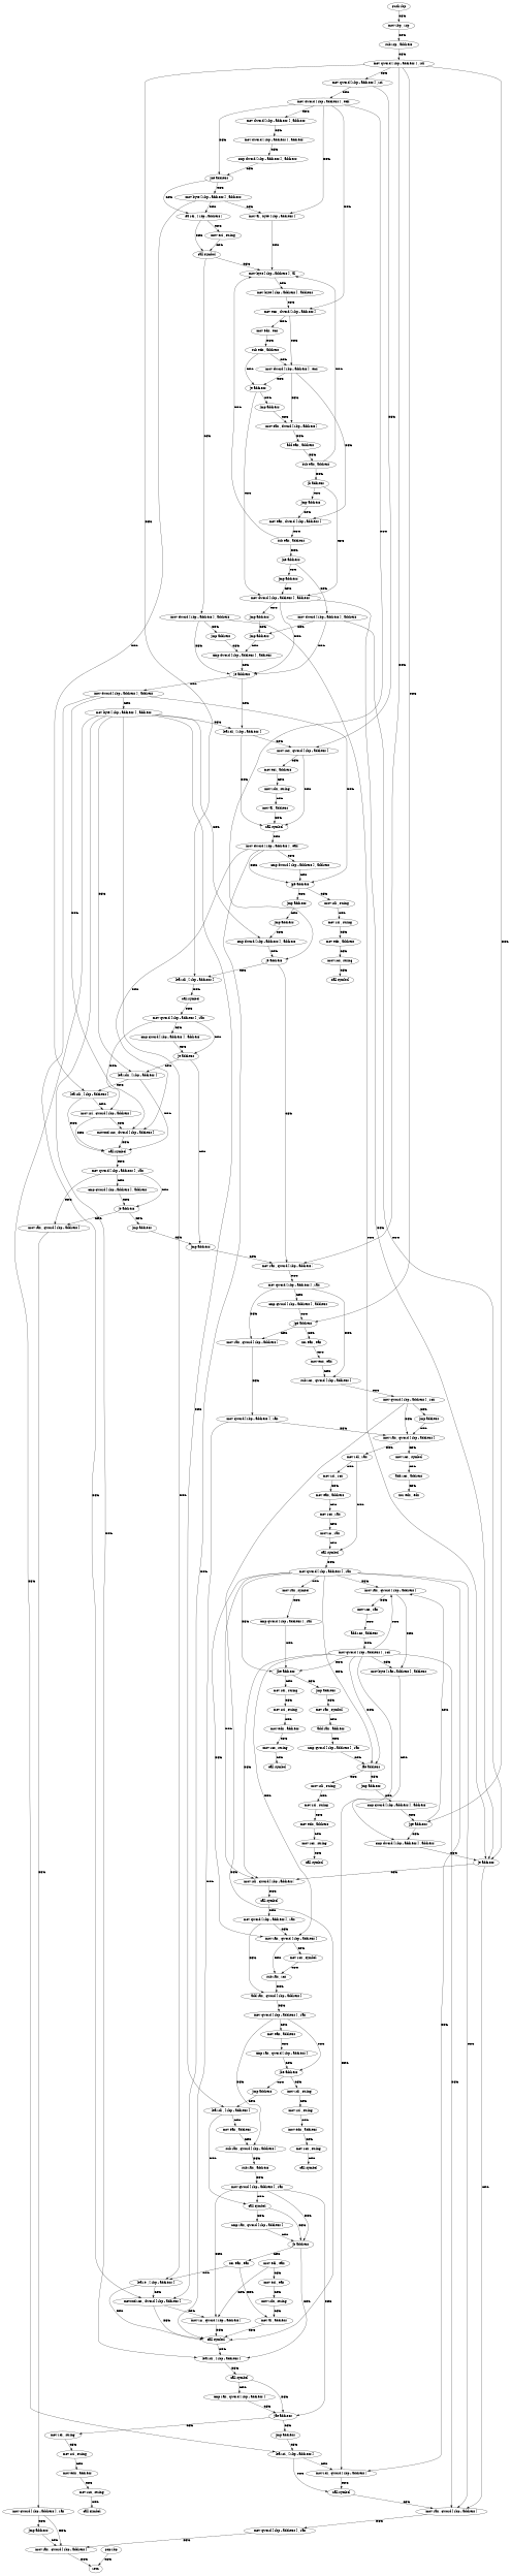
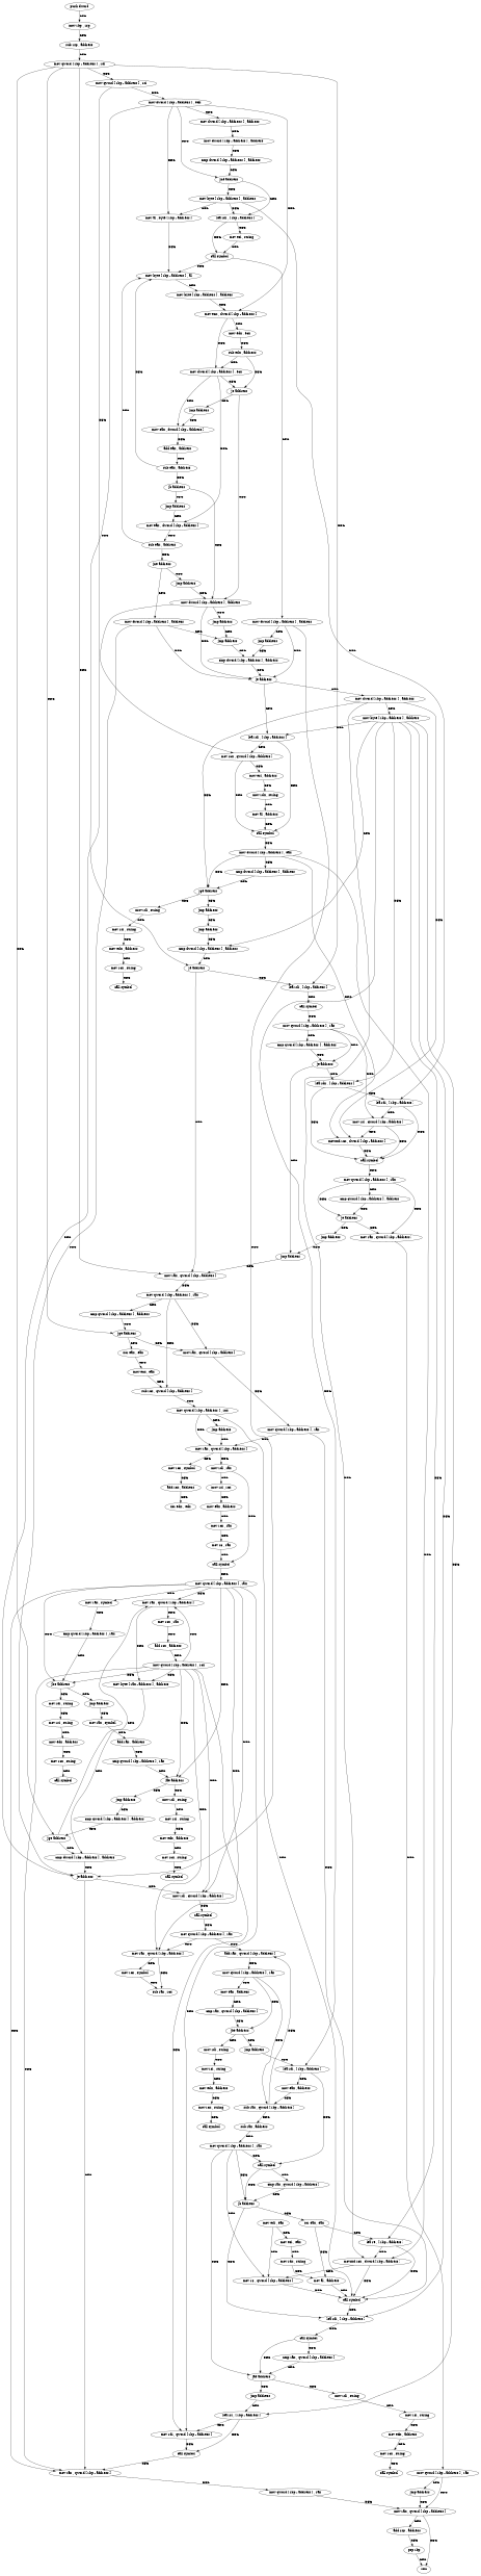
  digraph {
-   n1 [label="push rbp"]
+   n1 [label="push dword"]
    n2 [label="mov rbp , rsp"]
    n3 [label="sub rsp , address"]
    n4 [label="mov qword [ rbp - address ] , rdi"]
    n5 [label="mov qword [ rbp - address ] , rsi"]
    n6 [label="mov rax , qword [ rbp - address ]"]
    n7 [label="jge address"]
    n8 [label="lea rdi , [ rbp - address ]"]
    n9 [label="jge address"]
    n10 [label="mov dword [ rbp - address ] , edx"]
    n11 [label="mov rcx , qword [ rbp - address ]"]
    n12 [label="mov qword [ rbp - address ] , rax"]
    n13 [label="mov rax , qword [ rbp - address ]"]
    n14 [label="xor eax , eax"]
    n15 [label="call symbol"]
    n16 [label="mov rax , qword [ rbp - address ]"]
    n17 [label="cmp dword [ rbp - address ] , address"]
    n18 [label="mov dword [ rbp - address ] , address"]
    n19 [label="jne address"]
    n20 [label="mov al , byte [ rbp - address ]"]
    n21 [label="mov ecx , dword [ rbp - address ]"]
    n22 [label="je address"]
    n23 [label="call symbol"]
    n24 [label="mov esi , address"]
    n25 [label="mov dword [ rbp - address ] , address"]
    n26 [label="mov byte [ rbp - address ] , address"]
    n27 [label="lea rdi , [ rbp - address ]"]
    n28 [label="mov byte [ rbp - address ] , al"]
    n29 [label="mov edx , ecx"]
    n30 [label="mov dword [ rbp - address ] , ecx"]
    n31 [label="cmp dword [ rbp - address ] , address"]
    n32 [label="lea rdi , [ rbp - address ]"]
    n33 [label="mov esi , string"]
    n34 [label="call symbol"]
    n35 [label="mov rsi , qword [ rbp - address ]"]
    n36 [label="call symbol"]
    n37 [label="mov dword [ rbp - address ] , address"]
    n38 [label="mov byte [ rbp - address ] , address"]
    n39 [label="sub edx , address"]
    n40 [label="je address"]
    n41 [label="mov eax , dword [ rbp - address ]"]
    n42 [label="mov eax , dword [ rbp - address ]"]
    n43 [label="mov dword [ rbp - address ] , address"]
    n44 [label="jmp address"]
    n45 [label="add eax , address"]
    n46 [label="sub eax , address"]
    n47 [label="jmp address"]
    n48 [label="je address"]
    n49 [label="je address"]
    n50 [label="jmp address"]
    n51 [label="mov dword [ rbp - address ] , address"]
    n52 [label="lea rdi , [ rbp - address ]"]
    n53 [label="mov rax , qword [ rbp - address ]"]
    n54 [label="mov rdi , qword [ rbp - address ]"]
    n55 [label="jmp address"]
    n56 [label="cmp dword [ rbp - address ] , address"]
    n57 [label="sub eax , address"]
    n58 [label="mov byte [ rbp - address ] , address"]
    n59 [label="jge address"]
    n60 [label="movsxd rcx , dword [ rbp - address ]"]
    n61 [label="movsxd rcx , dword [ rbp - address ]"]
    n62 [label="cmp dword [ rbp - address ] , address"]
    n63 [label="lea rdx , [ rbp - address ]"]
    n64 [label="lea rdi , [ rbp - address ]"]
    n65 [label="lea rdi , [ rbp - address ]"]
    n66 [label="lea r9 , [ rbp - address ]"]
    n67 [label="lea rsi , [ rbp - address ]"]
    n68 [label="mov rdi , string"]
    n69 [label="jmp address"]
    n70 [label="call symbol"]
    n71 [label="mov r8 , qword [ rbp - address ]"]
    n72 [label="mov dword [ rbp - address ] , eax"]
    n73 [label="jb address"]
    n74 [label="jmp address"]
    n75 [label="mov eax , address"]
    n76 [label="call symbol"]
    n77 [label="call symbol"]
    n78 [label="mov rdi , qword [ rbp - address ]"]
    n79 [label="call symbol"]
    n80 [label="mov rdx , string"]
    n81 [label="mov al , address"]
    n82 [label="cmp dword [ rbp - address ] , address"]
    n83 [label="mov rsi , string"]
    n84 [label="jmp address"]
    n85 [label="mov edx , address"]
    n86 [label="jne address"]
    n87 [label="cmp qword [ rbp - address ] , address"]
    n88 [label="sub rcx , qword [ rbp - address ]"]
    n89 [label="mov qword [ rbp - address ] , rax"]
    n90 [label="mov qword [ rbp - address ] , rcx"]
    n91 [label="mov ecx , eax"]
    n92 [label="mov rax , qword [ rbp - address ]"]
    n93 [label="mov qword [ rbp - address ] , rax"]
    n94 [label="cmp qword [ rbp - address ] , address"]
    n95 [label="je address"]
    n96 [label="jmp address"]
    n97 [label="mov qword [ rbp - address ] , rax"]
    n98 [label="mov rcx , string"]
    n99 [label="call symbol"]
    n100 [label="mov dword [ rbp - address ] , address"]
    n101 [label="jmp address"]
    n102 [label="mov rcx , symbol"]
    n103 [label="mov rdi , rax"]
    n104 [label="add rcx , address"]
    n105 [label="mov rsi , rcx"]
    n106 [label="call symbol"]
    n107 [label="jmp address"]
    n108 [label="cmp qword [ rbp - address ] , address"]
    n109 [label="je address"]
    n110 [label="mov rax , qword [ rbp - address ]"]
    n111 [label="jmp address"]
    n112 [label="mov qword [ rbp - address ] , rax"]
    n113 [label="jmp address"]
    n114 [label="mov rax , qword [ rbp - address ]"]
    n115 [label="mov rdi , string"]
    n116 [label="mov rsi , string"]
    n117 [label="mov edx , address"]
    n118 [label="mov rcx , string"]
    n119 [label="call symbol"]
    n120 [label="jmp address"]
    n121 [label="mov rax , symbol"]
    n122 [label="add rax , address"]
    n123 [label="cmp qword [ rbp - address ] , rax"]
    n124 [label="xor edx , edx"]
    n125 [label="mov eax , address"]
    n126 [label="mov qword [ rbp - address ] , rax"]
    n127 [label="mov rcx , rax"]
    n128 [label="mov r8 , rax"]
    n129 [label="mov rax , symbol"]
    n130 [label="jbe address"]
    n131 [label="jae address"]
    n132 [label="mov rax , qword [ rbp - address ]"]
    n133 [label="cmp qword [ rbp - address ] , rax"]
    n134 [label="mov rdi , string"]
    n135 [label="jmp address"]
    n136 [label="mov rcx , rax"]
    n137 [label="mov byte [ rax - address ] , address"]
    n138 [label="mov qword [ rbp - address ] , rax"]
    n139 [label="call symbol"]
    n140 [label="mov rcx , symbol"]
    n141 [label="sub rax , rcx"]
+   n142 [label="add rsp , address"]
    n143 [label=retn]
    n144 [label="pop rbp"]
    n145 [label="mov rsi , string"]
    n146 [label="cmp qword [ rbp - address ] , address"]
    n147 [label="mov edx , address"]
    n148 [label="mov rcx , string"]
    n149 [label="call symbol"]
    n150 [label="add rcx , address"]
    n151 [label="mov qword [ rbp - address ] , rax"]
    n152 [label="mov qword [ rbp - address ] , rcx"]
    n153 [label="add rax , qword [ rbp - address ]"]
    n154 [label="mov qword [ rbp - address ] , rax"]
    n155 [label="mov eax , address"]
    n156 [label="jbe address"]
    n157 [label="sub rax , qword [ rbp - address ]"]
    n158 [label="cmp rax , qword [ rbp - address ]"]
    n159 [label="mov rdi , string"]
    n160 [label="jmp address"]
    n161 [label="sub rax , address"]
    n162 [label="mov rsi , string"]
    n163 [label="mov edx , address"]
    n164 [label="mov rcx , string"]
    n165 [label="call symbol"]
    n166 [label="jb address"]
    n167 [label="cmp rax , qword [ rbp - address ]"]
    n168 [label="mov qword [ rbp - address ] , rax"]
    n169 [label="jae address"]
    n170 [label="xor eax , eax"]
    n171 [label="mov rdi , string"]
    n172 [label="jmp address"]
    n173 [label="mov al , address"]
    n174 [label="cmp rax , qword [ rbp - address ]"]
    n175 [label="mov rsi , string"]
    n176 [label="mov edx , address"]
    n177 [label="mov edi , eax"]
    n178 [label="mov esi , eax"]
    n179 [label="mov rdx , string"]
    n180 [label="mov rcx , string"]
    n181 [label="call symbol"]
    n1 -> n2 [label=CFG]
    n2 -> n3 [label=CFG]
    n3 -> n4 [label=CFG]
    n4 -> n5 [label=CFG]
    n4 -> n6 [label=DFG]
    n4 -> n7 [label=DFG]
    n4 -> n8 [label=DFG]
    n4 -> n9 [label=DFG]
    n5 -> n10 [label=DFG]
    n5 -> n11 [label=DFG]
    n6 -> n12 [label=DFG]
    n7 -> n13 [label=CFG]
    n7 -> n14 [label=CFG]
    n8 -> n15 [label=DFG]
    n9 -> n16 [label=CFG]
    n9 -> n17 [label=CFG]
    n10 -> n18 [label=CFG]
    n10 -> n19 [label=DFG]
    n10 -> n20 [label=DFG]
    n10 -> n21 [label=DFG]
    n10 -> n22 [label=DFG]
    n11 -> n23 [label=DFG]
    n11 -> n24 [label=CFG]
    n12 -> n13 [label=DFG]
    n12 -> n87 [label=CFG]
    n12 -> n88 [label=DFG]
    n13 -> n89 [label=DFG]
    n14 -> n91 [label=CFG]
    n15 -> n93 [label=DFG]
    n16 -> n136 [label=DFG]
    n16 -> n137 [label=DFG]
    n17 -> n49 [label=CFG]
    n18 -> n25 [label=CFG]
    n19 -> n26 [label=CFG]
    n19 -> n27 [label=CFG]
    n20 -> n28 [label=DFG]
    n21 -> n29 [label=DFG]
    n21 -> n30 [label=DFG]
    n22 -> n6 [label=CFG]
    n22 -> n8 [label=CFG]
    n23 -> n72 [label=DFG]
    n24 -> n80 [label=CFG]
    n25 -> n31 [label=CFG]
    n26 -> n20 [label=CFG]
    n26 -> n27 [label=DFG]
    n26 -> n32 [label=DFG]
    n27 -> n33 [label=CFG]
    n27 -> n34 [label=DFG]
    n28 -> n38 [label=CFG]
    n29 -> n39 [label=DFG]
    n30 -> n40 [label=CFG]
    n30 -> n41 [label=DFG]
    n30 -> n42 [label=DFG]
    n31 -> n19 [label=CFG]
    n32 -> n35 [label=CFG]
    n32 -> n36 [label=DFG]
    n33 -> n34 [label=CFG]
    n34 -> n28 [label=DFG]
    n34 -> n37 [label=CFG]
    n35 -> n36 [label=DFG]
    n35 -> n60 [label=CFG]
    n36 -> n97 [label=DFG]
    n37 -> n48 [label=DFG]
    n37 -> n49 [label=DFG]
    n37 -> n55 [label=CFG]
    n38 -> n21 [label=CFG]
    n39 -> n30 [label=CFG]
    n39 -> n40 [label=DFG]
    n40 -> n43 [label=CFG]
    n40 -> n44 [label=CFG]
    n41 -> n45 [label=DFG]
    n42 -> n46 [label=DFG]
    n43 -> n47 [label=CFG]
    n43 -> n48 [label=DFG]
    n43 -> n49 [label=DFG]
    n44 -> n41 [label=CFG]
    n45 -> n57 [label=DFG]
    n46 -> n28 [label=DFG]
    n46 -> n86 [label=DFG]
    n47 -> n50 [label=CFG]
    n48 -> n51 [label=CFG]
    n48 -> n52 [label=CFG]
    n49 -> n53 [label=CFG]
    n49 -> n54 [label=CFG]
    n50 -> n56 [label=CFG]
    n51 -> n58 [label=CFG]
    n51 -> n59 [label=DFG]
    n51 -> n60 [label=DFG]
    n51 -> n61 [label=DFG]
    n52 -> n11 [label=CFG]
    n52 -> n23 [label=DFG]
    n53 -> n138 [label=DFG]
    n54 -> n139 [label=DFG]
    n55 -> n56 [label=CFG]
    n56 -> n48 [label=CFG]
    n57 -> n28 [label=DFG]
    n57 -> n73 [label=DFG]
    n58 -> n52 [label=DFG]
    n58 -> n62 [label=CFG]
    n58 -> n63 [label=DFG]
    n58 -> n64 [label=DFG]
    n58 -> n65 [label=DFG]
    n58 -> n66 [label=DFG]
    n58 -> n67 [label=DFG]
    n59 -> n68 [label=CFG]
    n59 -> n69 [label=CFG]
    n60 -> n36 [label=DFG]
    n61 -> n70 [label=DFG]
    n61 -> n71 [label=CFG]
    n62 -> n22 [label=CFG]
    n63 -> n32 [label=CFG]
    n63 -> n36 [label=DFG]
    n64 -> n75 [label=CFG]
    n64 -> n76 [label=DFG]
    n65 -> n77 [label=DFG]
    n66 -> n61 [label=CFG]
    n66 -> n70 [label=DFG]
    n67 -> n78 [label=CFG]
    n67 -> n79 [label=DFG]
    n68 -> n83 [label=CFG]
    n69 -> n84 [label=CFG]
    n70 -> n65 [label=CFG]
    n71 -> n70 [label=DFG]
    n72 -> n59 [label=DFG]
    n72 -> n60 [label=DFG]
    n72 -> n61 [label=DFG]
    n72 -> n82 [label=CFG]
    n73 -> n43 [label=CFG]
    n73 -> n74 [label=CFG]
    n74 -> n42 [label=CFG]
    n75 -> n157 [label=CFG]
    n76 -> n166 [label=DFG]
    n76 -> n167 [label=CFG]
    n77 -> n169 [label=DFG]
    n77 -> n174 [label=CFG]
    n78 -> n79 [label=DFG]
    n79 -> n53 [label=CFG]
    n80 -> n81 [label=CFG]
    n81 -> n23 [label=CFG]
    n82 -> n59 [label=CFG]
    n83 -> n85 [label=CFG]
    n84 -> n62 [label=CFG]
    n85 -> n98 [label=CFG]
    n86 -> n100 [label=CFG]
    n86 -> n101 [label=CFG]
    n87 -> n7 [label=CFG]
    n88 -> n90 [label=DFG]
    n89 -> n70 [label=DFG]
    n89 -> n92 [label=DFG]
    n90 -> n70 [label=DFG]
    n90 -> n92 [label=DFG]
    n90 -> n107 [label=CFG]
    n91 -> n88 [label=CFG]
    n92 -> n102 [label=CFG]
    n92 -> n103 [label=DFG]
    n93 -> n35 [label=DFG]
    n93 -> n94 [label=CFG]
    n93 -> n95 [label=DFG]
    n94 -> n95 [label=CFG]
    n95 -> n63 [label=CFG]
    n95 -> n96 [label=CFG]
    n96 -> n6 [label=CFG]
    n97 -> n108 [label=CFG]
    n97 -> n109 [label=DFG]
    n97 -> n110 [label=DFG]
    n98 -> n99 [label=CFG]
    n100 -> n48 [label=DFG]
    n100 -> n49 [label=DFG]
    n100 -> n50 [label=CFG]
    n101 -> n43 [label=CFG]
    n102 -> n104 [label=CFG]
    n103 -> n105 [label=CFG]
    n103 -> n106 [label=DFG]
    n104 -> n124 [label=CFG]
    n105 -> n125 [label=CFG]
    n106 -> n126 [label=DFG]
    n107 -> n92 [label=CFG]
    n108 -> n109 [label=CFG]
    n109 -> n110 [label=CFG]
    n109 -> n111 [label=CFG]
    n110 -> n112 [label=DFG]
    n111 -> n96 [label=CFG]
    n112 -> n113 [label=CFG]
    n112 -> n114 [label=DFG]
    n113 -> n114 [label=CFG]
+   n114 -> n142 [label=CFG]
    n114 -> n143 [label=DFG]
    n115 -> n116 [label=CFG]
    n116 -> n117 [label=CFG]
    n117 -> n118 [label=CFG]
    n118 -> n119 [label=CFG]
    n120 -> n121 [label=CFG]
    n121 -> n122 [label=CFG]
    n122 -> n123 [label=CFG]
    n123 -> n131 [label=CFG]
    n125 -> n127 [label=CFG]
    n126 -> n16 [label=DFG]
    n126 -> n53 [label=DFG]
    n126 -> n54 [label=DFG]
    n126 -> n78 [label=DFG]
    n126 -> n129 [label=CFG]
    n126 -> n130 [label=DFG]
    n126 -> n131 [label=DFG]
    n126 -> n132 [label=DFG]
    n127 -> n128 [label=CFG]
    n128 -> n106 [label=CFG]
    n129 -> n133 [label=CFG]
    n130 -> n115 [label=CFG]
    n130 -> n120 [label=CFG]
    n131 -> n134 [label=CFG]
    n131 -> n135 [label=CFG]
    n132 -> n140 [label=CFG]
    n132 -> n141 [label=DFG]
    n133 -> n130 [label=CFG]
    n134 -> n145 [label=CFG]
    n135 -> n146 [label=CFG]
    n136 -> n150 [label=DFG]
    n137 -> n17 [label=CFG]
    n138 -> n114 [label=DFG]
    n139 -> n151 [label=DFG]
    n140 -> n141 [label=CFG]
-   n141 -> n153 [label=DFG]
+   n157 -> n153 [label=DFG]
+   n142 -> n144 [label=CFG]
    n144 -> n143 [label=CFG]
    n145 -> n147 [label=CFG]
    n146 -> n9 [label=CFG]
    n147 -> n148 [label=CFG]
    n148 -> n149 [label=CFG]
    n150 -> n152 [label=DFG]
    n151 -> n132 [label=CFG]
    n151 -> n153 [label=DFG]
    n152 -> n16 [label=DFG]
    n152 -> n53 [label=DFG]
    n152 -> n54 [label=DFG]
    n152 -> n78 [label=DFG]
    n152 -> n130 [label=DFG]
    n152 -> n131 [label=DFG]
    n152 -> n132 [label=DFG]
    n152 -> n137 [label=CFG]
    n153 -> n154 [label=DFG]
    n154 -> n155 [label=CFG]
    n154 -> n156 [label=DFG]
    n154 -> n157 [label=DFG]
    n155 -> n158 [label=CFG]
    n156 -> n159 [label=CFG]
    n156 -> n160 [label=CFG]
    n157 -> n161 [label=DFG]
    n158 -> n156 [label=CFG]
    n159 -> n162 [label=CFG]
    n160 -> n64 [label=CFG]
    n161 -> n168 [label=DFG]
    n162 -> n163 [label=CFG]
    n163 -> n164 [label=CFG]
    n164 -> n165 [label=CFG]
    n166 -> n65 [label=CFG]
    n166 -> n170 [label=CFG]
    n167 -> n166 [label=CFG]
    n168 -> n71 [label=DFG]
    n168 -> n76 [label=CFG]
    n168 -> n166 [label=DFG]
    n168 -> n169 [label=DFG]
    n169 -> n171 [label=CFG]
    n169 -> n172 [label=CFG]
    n170 -> n66 [label=CFG]
    n170 -> n173 [label=DFG]
    n171 -> n175 [label=CFG]
    n172 -> n67 [label=CFG]
    n173 -> n70 [label=CFG]
    n174 -> n169 [label=CFG]
    n175 -> n176 [label=CFG]
    n176 -> n180 [label=CFG]
    n177 -> n71 [label=CFG]
    n177 -> n178 [label=CFG]
    n178 -> n179 [label=CFG]
    n179 -> n173 [label=CFG]
    n180 -> n181 [label=CFG]
  }
